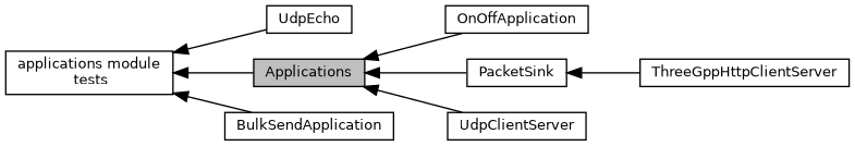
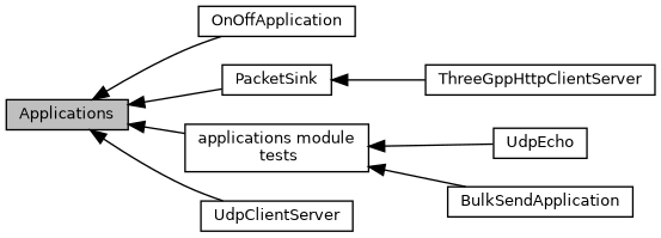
  digraph {
    rankdir=LR
    node [color=black fillcolor=white fontname=Helvetica fontsize=10 shape=box style=filled]
    edge [dir=back fontname=Helvetica fontsize=10 labelfontname=Helvetica labelfontsize=10 shape=plaintext style=solid]
    n1 [height=0.2 label=OnOffApplication width=0.4]
    n2 [height=0.2 label=PacketSink width=0.4]
    n3 [height=0.2 label=ThreeGppHttpClientServer width=0.4]
    n4 [height=0.2 label=UdpEcho width=0.4]
    n5 [fillcolor=grey75 fontcolor=black height=0.2 label=Applications width=0.4]
    n6 [height=0.2 label="applications module\l tests" width=0.4]
    n7 [height=0.2 label=UdpClientServer width=0.4]
    n8 [height=0.2 label=BulkSendApplication width=0.4]
    n2 -> n3
    n5 -> n1
    n5 -> n2
-   n6 -> n5
+   n5 -> n6
    n5 -> n7
    n6 -> n4
    n6 -> n8
  }
